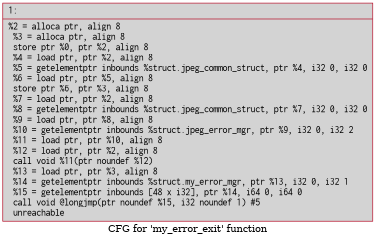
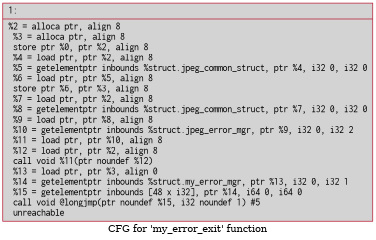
  digraph {
    label="CFG for 'my_error_exit' function"
-   n1 [color="#b70d28ff" fillcolor=lightgrey fontname=Courier label="{1:\l|  %2 = alloca ptr, align 8\l  %3 = alloca ptr, align 8\l  store ptr %0, ptr %2, align 8\l  %4 = load ptr, ptr %2, align 8\l  %5 = getelementptr inbounds %struct.jpeg_common_struct, ptr %4, i32 0, i32 0\l  %6 = load ptr, ptr %5, align 8\l  store ptr %6, ptr %3, align 8\l  %7 = load ptr, ptr %2, align 8\l  %8 = getelementptr inbounds %struct.jpeg_common_struct, ptr %7, i32 0, i32 0\l  %9 = load ptr, ptr %8, align 8\l  %10 = getelementptr inbounds %struct.jpeg_error_mgr, ptr %9, i32 0, i32 2\l  %11 = load ptr, ptr %10, align 8\l  %12 = load ptr, ptr %2, align 8\l  call void %11(ptr noundef %12)\l  %13 = load ptr, ptr %3, align 8\l  %14 = getelementptr inbounds %struct.my_error_mgr, ptr %13, i32 0, i32 1\l  %15 = getelementptr inbounds [48 x i32], ptr %14, i64 0, i64 0\l  call void @longjmp(ptr noundef %15, i32 noundef 1) #5\l  unreachable\l}" shape=record style=filled]
+   n1 [color="#b70d28ff" fillcolor=lightgrey fontname=Courier label="{1:\l|  %2 = alloca ptr, align 8\l  %3 = alloca ptr, align 8\l  store ptr %0, ptr %2, align 8\l  %4 = load ptr, ptr %2, align 8\l  %5 = getelementptr inbounds %struct.jpeg_common_struct, ptr %4, i32 0, i32 0\l  %6 = load ptr, ptr %5, align 8\l  store ptr %6, ptr %3, align 8\l  %7 = load ptr, ptr %2, align 8\l  %8 = getelementptr inbounds %struct.jpeg_common_struct, ptr %7, i32 0, i32 0\l  %9 = load ptr, ptr %8, align 8\l  %10 = getelementptr inbounds %struct.jpeg_error_mgr, ptr %9, i32 0, i32 2\l  %11 = load ptr, ptr %10, align 8\l  %12 = load ptr, ptr %2, align 8\l  call void %11(ptr noundef %12)\l  %13 = load ptr, ptr %3, align 0\l  %14 = getelementptr inbounds %struct.my_error_mgr, ptr %13, i32 0, i32 1\l  %15 = getelementptr inbounds [48 x i32], ptr %14, i64 0, i64 0\l  call void @longjmp(ptr noundef %15, i32 noundef 1) #5\l  unreachable\l}" shape=record style=filled]
  }
